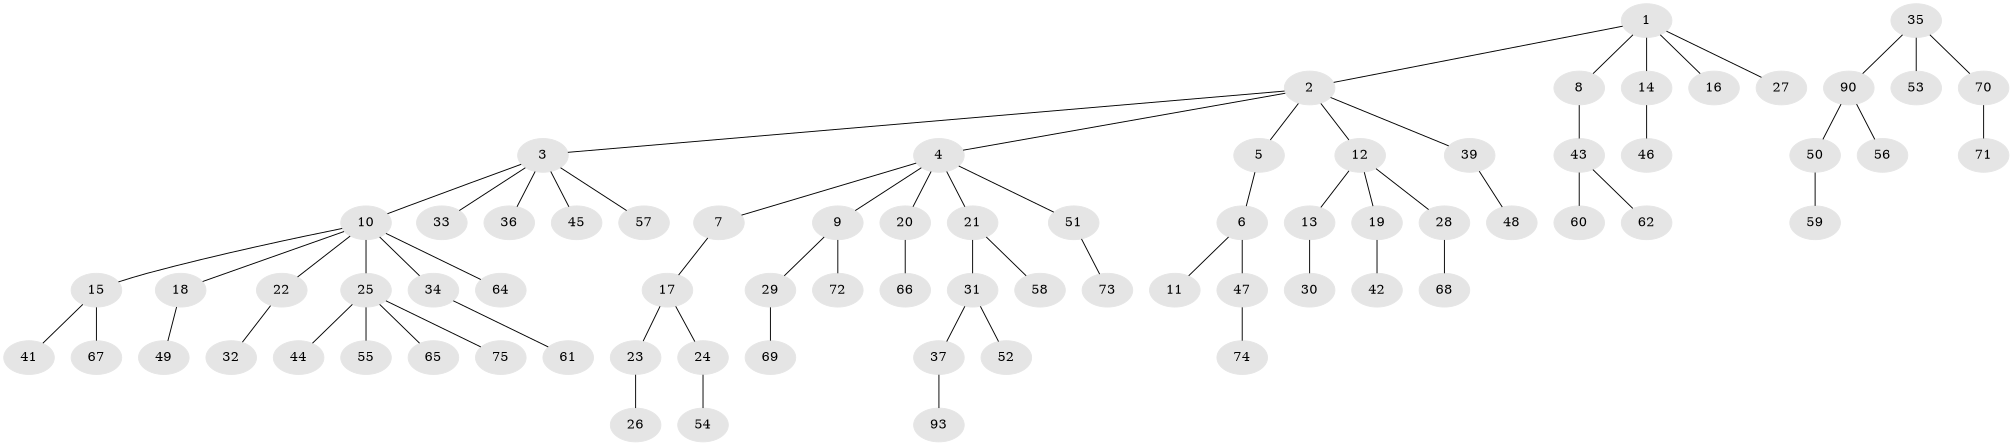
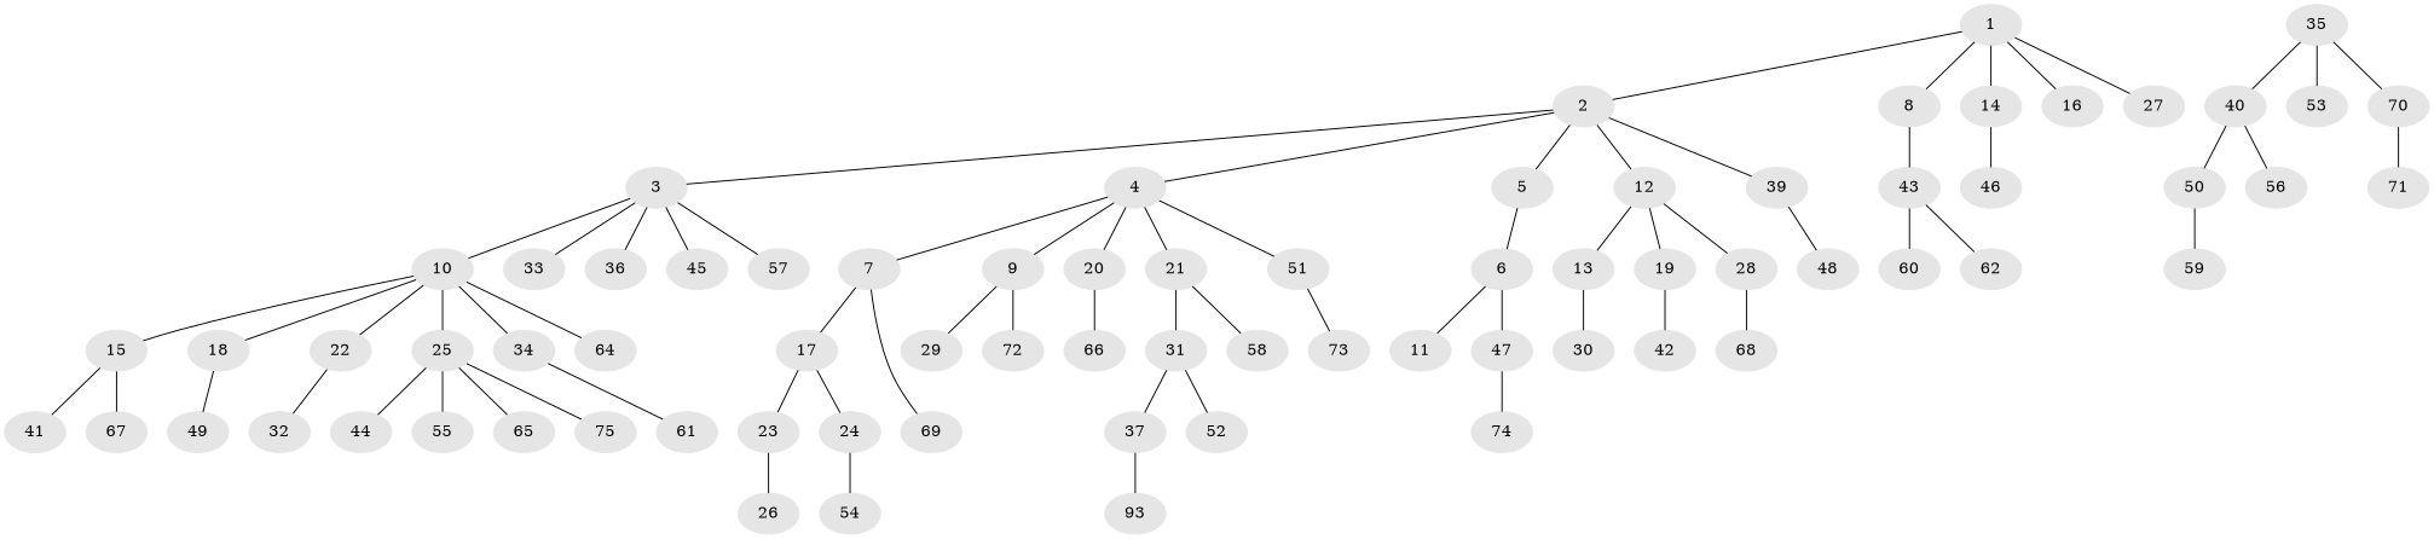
  graph {
    node [color=gray90 style=filled]
    1
    2
    8
    14
    16
    27
    3
    4
    5
    12
    39
    43
    46
    10
    33
    36
    45
    57
    7
    9
    20
    21
    51
    6
    13
    19
    28
    48
    15
    18
    22
    25
    34
    64
    17
    69
    29
    72
    66
    31
    58
    73
    11
    47
    74
    23
    24
    41
    67
    49
    32
    44
    55
    65
    75
    61
    30
    42
    68
    60
    62
    26
    54
    37
    52
    35
-   40 [label=90]
+   40
    53
    70
    n70 [label=93]
    50
    56
    71
    59
    1 -- 2
    1 -- 8
    1 -- 14
    1 -- 16
    1 -- 27
    2 -- 3
    2 -- 4
    2 -- 5
    2 -- 12
    2 -- 39
    8 -- 43
    14 -- 46
    3 -- 10
    3 -- 33
    3 -- 36
    3 -- 45
    3 -- 57
    4 -- 7
    4 -- 9
    4 -- 20
    4 -- 21
    4 -- 51
    5 -- 6
    12 -- 13
    12 -- 19
    12 -- 28
    39 -- 48
    43 -- 60
    43 -- 62
    10 -- 15
    10 -- 18
    10 -- 22
    10 -- 25
    10 -- 34
    10 -- 64
    7 -- 17
-   29 -- 69
+   7 -- 69
    9 -- 29
    9 -- 72
    20 -- 66
    21 -- 31
    21 -- 58
    51 -- 73
    6 -- 11
    6 -- 47
    13 -- 30
    19 -- 42
    28 -- 68
    15 -- 41
    15 -- 67
    18 -- 49
    22 -- 32
    25 -- 44
    25 -- 55
    25 -- 65
    25 -- 75
    34 -- 61
    17 -- 23
    17 -- 24
    31 -- 37
    31 -- 52
    47 -- 74
    23 -- 26
    24 -- 54
    37 -- n70
    35 -- 40
    35 -- 53
    35 -- 70
    40 -- 50
    40 -- 56
    70 -- 71
    50 -- 59
  }
